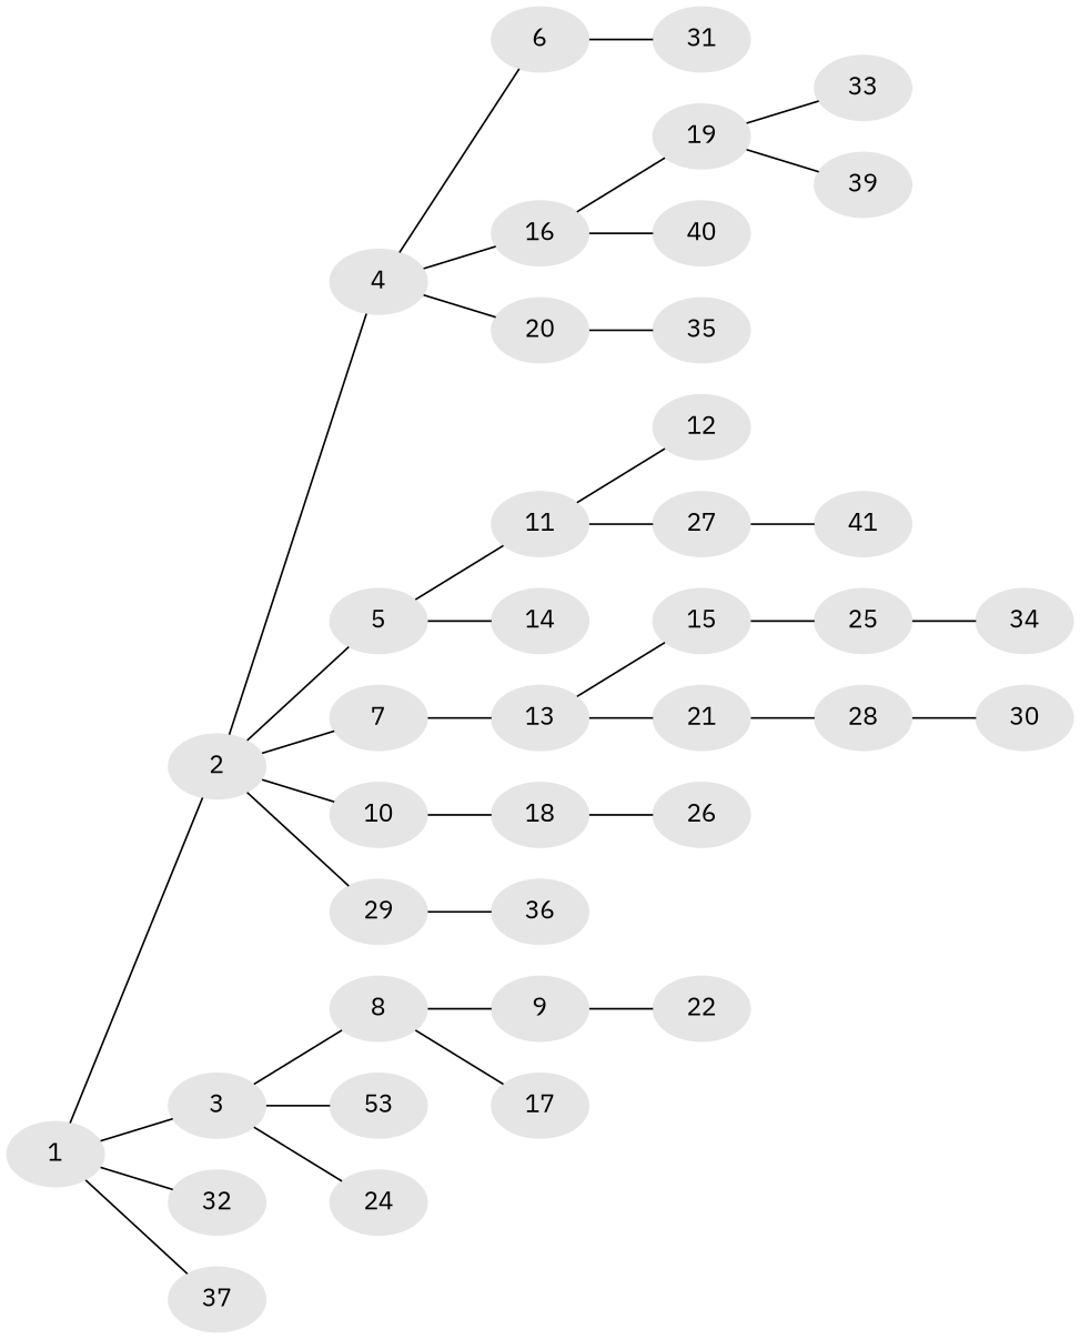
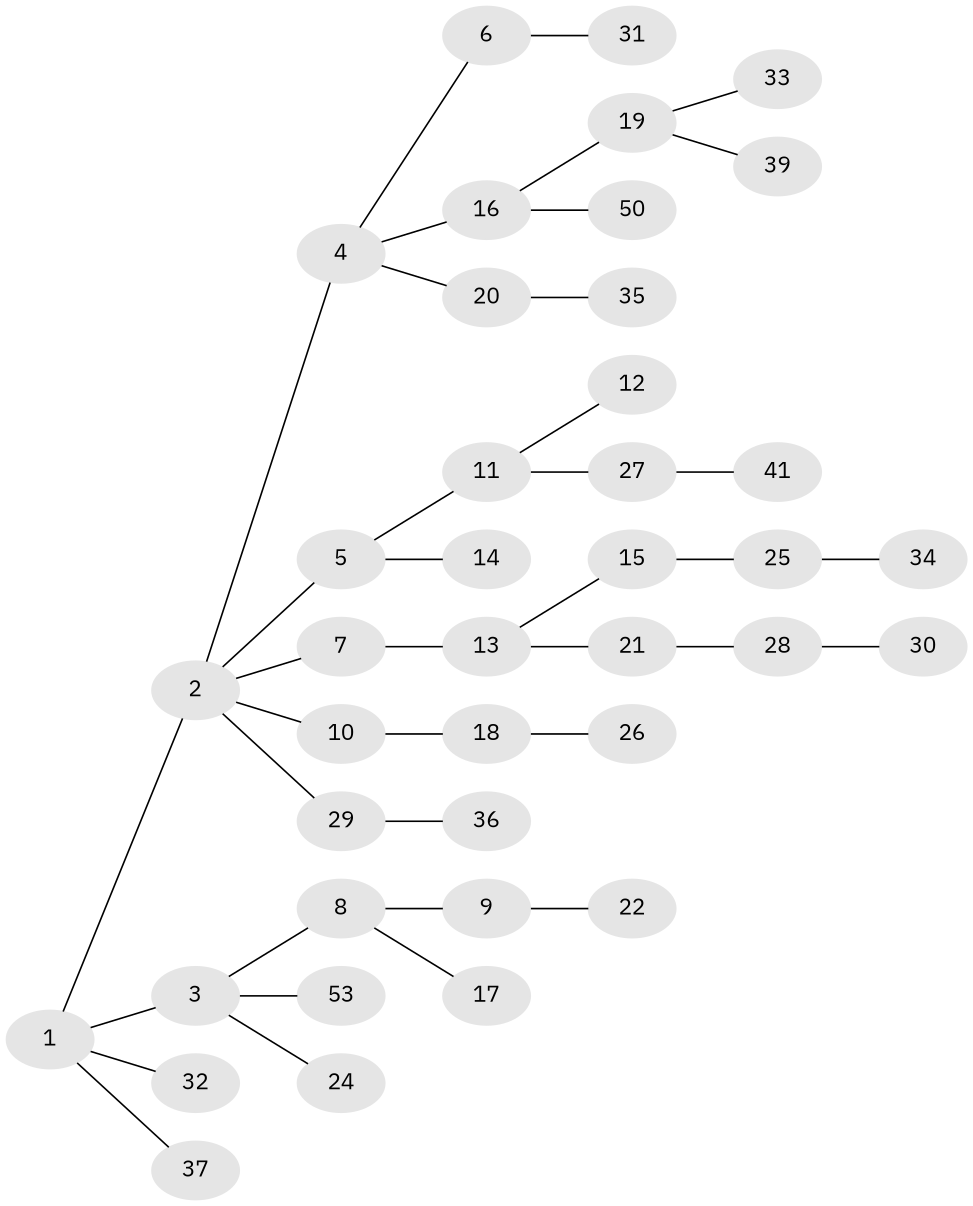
  graph {
    fontname="IBM Plex Sans"
    rankdir=LR
    node [color=gray90 fontname="IBM Plex Sans" style=filled]
    edge [fontname="IBM Plex Sans" weight=1.0]
    1
    2
    3
    32
    37
    4
    5
    7
    10
    29
    8
    n12 [label=53]
    24
    6
    16
    20
    11
    14
    13
    18
    36
    9
    17
    31
    19
-   40
+   40 [label=50]
    35
    12
    27
    15
    21
    22
    26
    41
    25
    28
    34
    33
    39
    30
    1 -- 2
    1 -- 3
    1 -- 32
    1 -- 37
    2 -- 4
    2 -- 5
    2 -- 7
    2 -- 10
    2 -- 29
    3 -- 8
    3 -- n12 [weight=4.0]
    3 -- 24
    4 -- 6
    4 -- 16
    4 -- 20
    5 -- 11
    5 -- 14 [weight=3.0]
    7 -- 13
    10 -- 18
    29 -- 36
    8 -- 9
    8 -- 17
    6 -- 31 [weight=2.0]
    16 -- 19
    16 -- 40 [weight=2.0]
    20 -- 35
    11 -- 12
    11 -- 27
    13 -- 15
    13 -- 21
    18 -- 26 [weight=2.0]
    9 -- 22 [weight=2.0]
    19 -- 33
    19 -- 39
    27 -- 41
    15 -- 25
    21 -- 28 [weight=2.0]
    25 -- 34
    28 -- 30
  }
